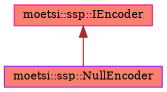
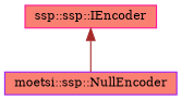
  digraph {
    fontname="DejaVu Serif"
    node [fillcolor=salmon fontname="DejaVu Serif" fontsize=10 shape=record style=filled]
    n1 [color=purple fontcolor=black height=0.2 label="moetsi::ssp::NullEncoder" width=0.4]
-   n2 [color=deeppink height=0.2 label="moetsi::ssp::IEncoder" width=0.4]
+   n2 [color=deeppink height=0.2 label="ssp::ssp::IEncoder" width=0.4]
    n2 -> n1 [color=brown dir=back fontname="DejaVu Serif" fontsize=10 labelfontname=Helvetica labelfontsize=10 style=solid]
  }
